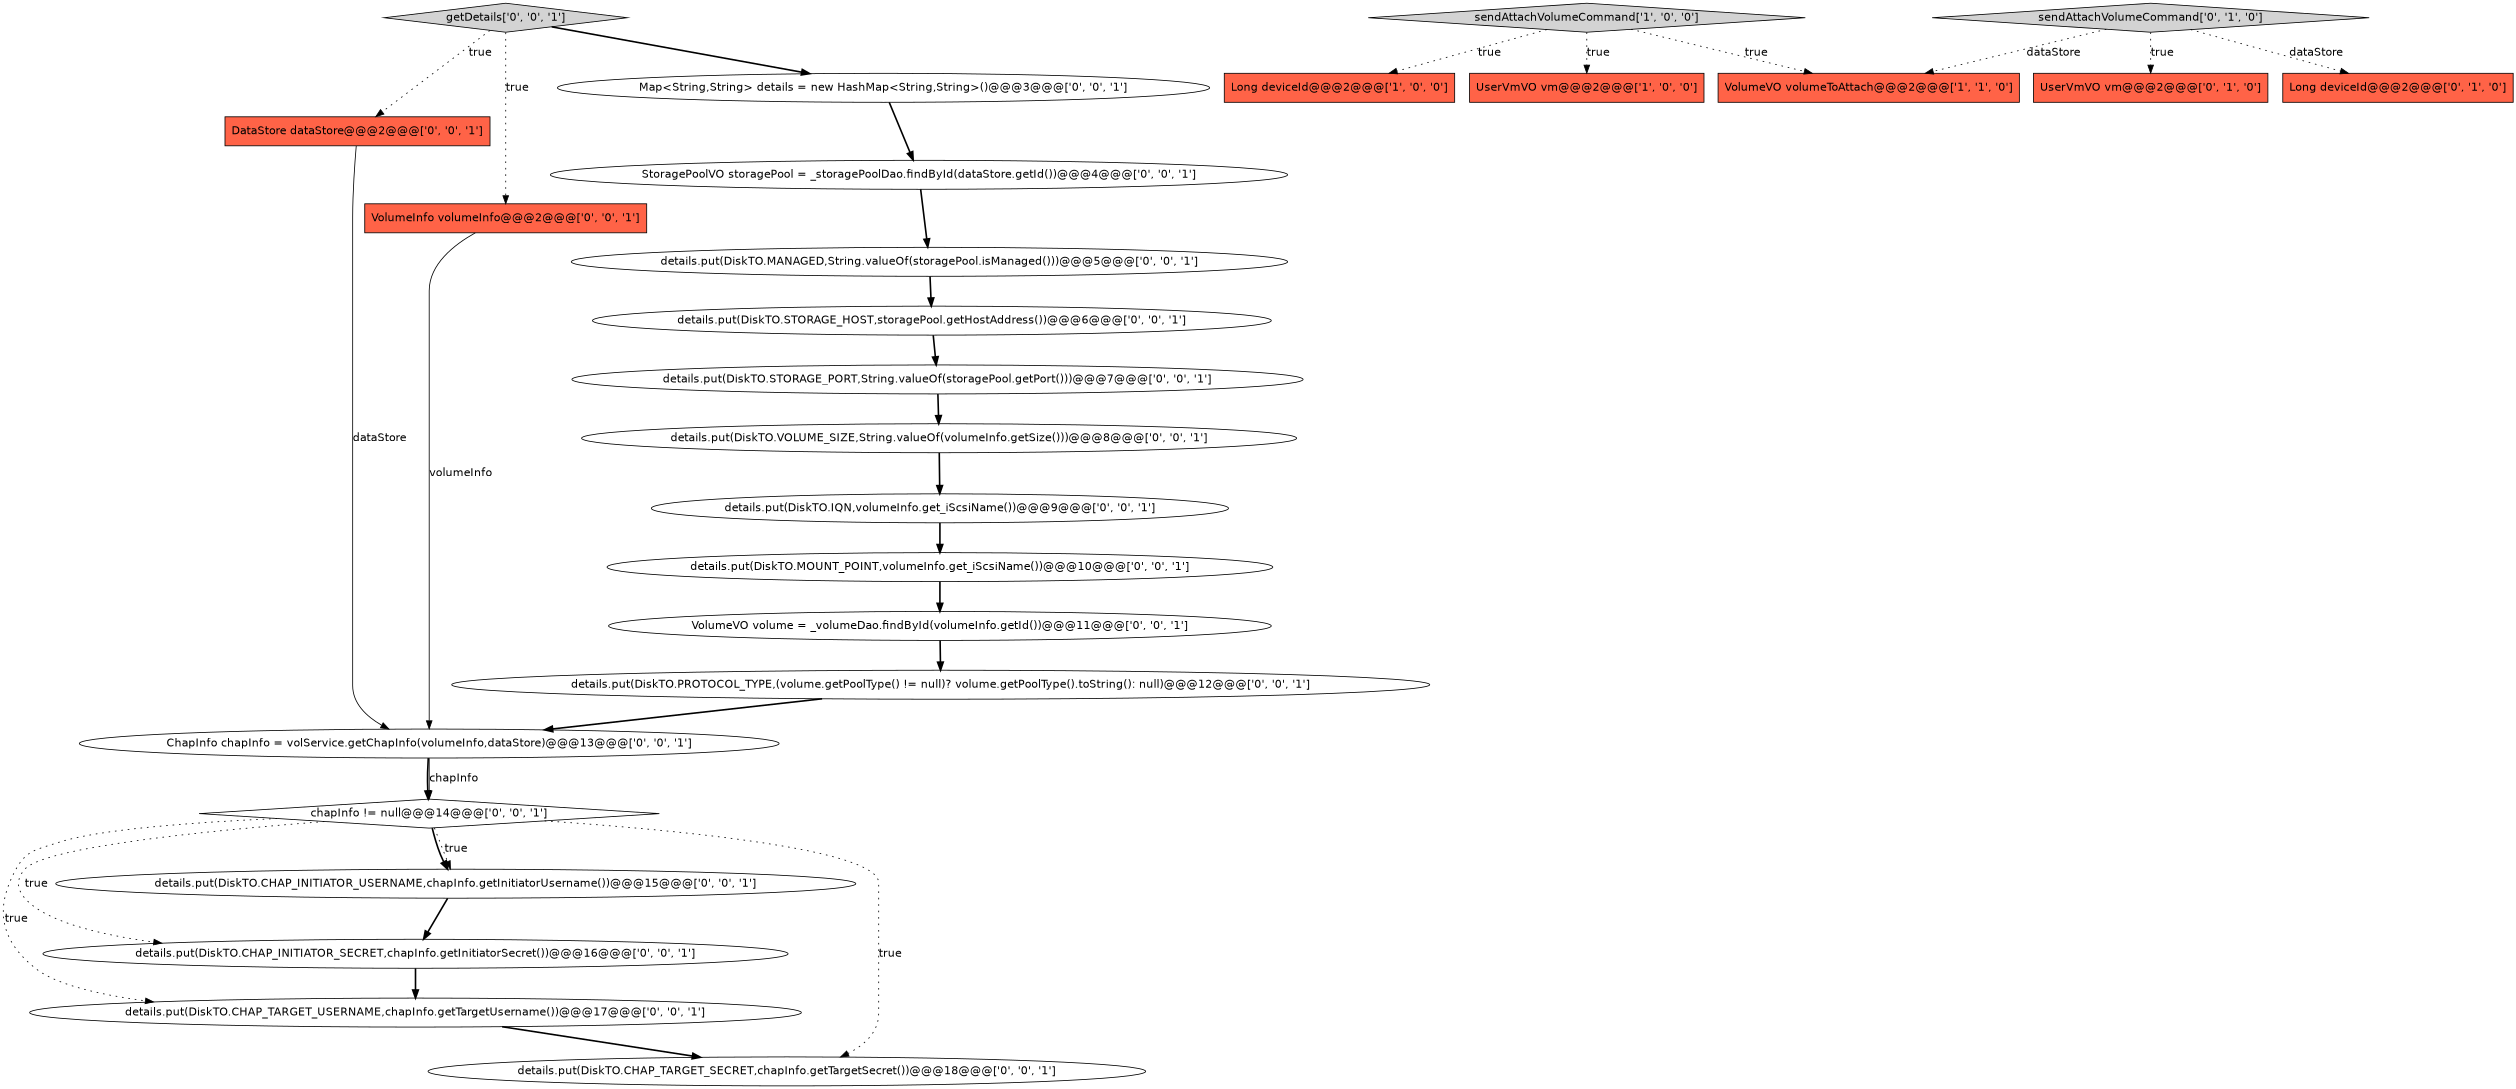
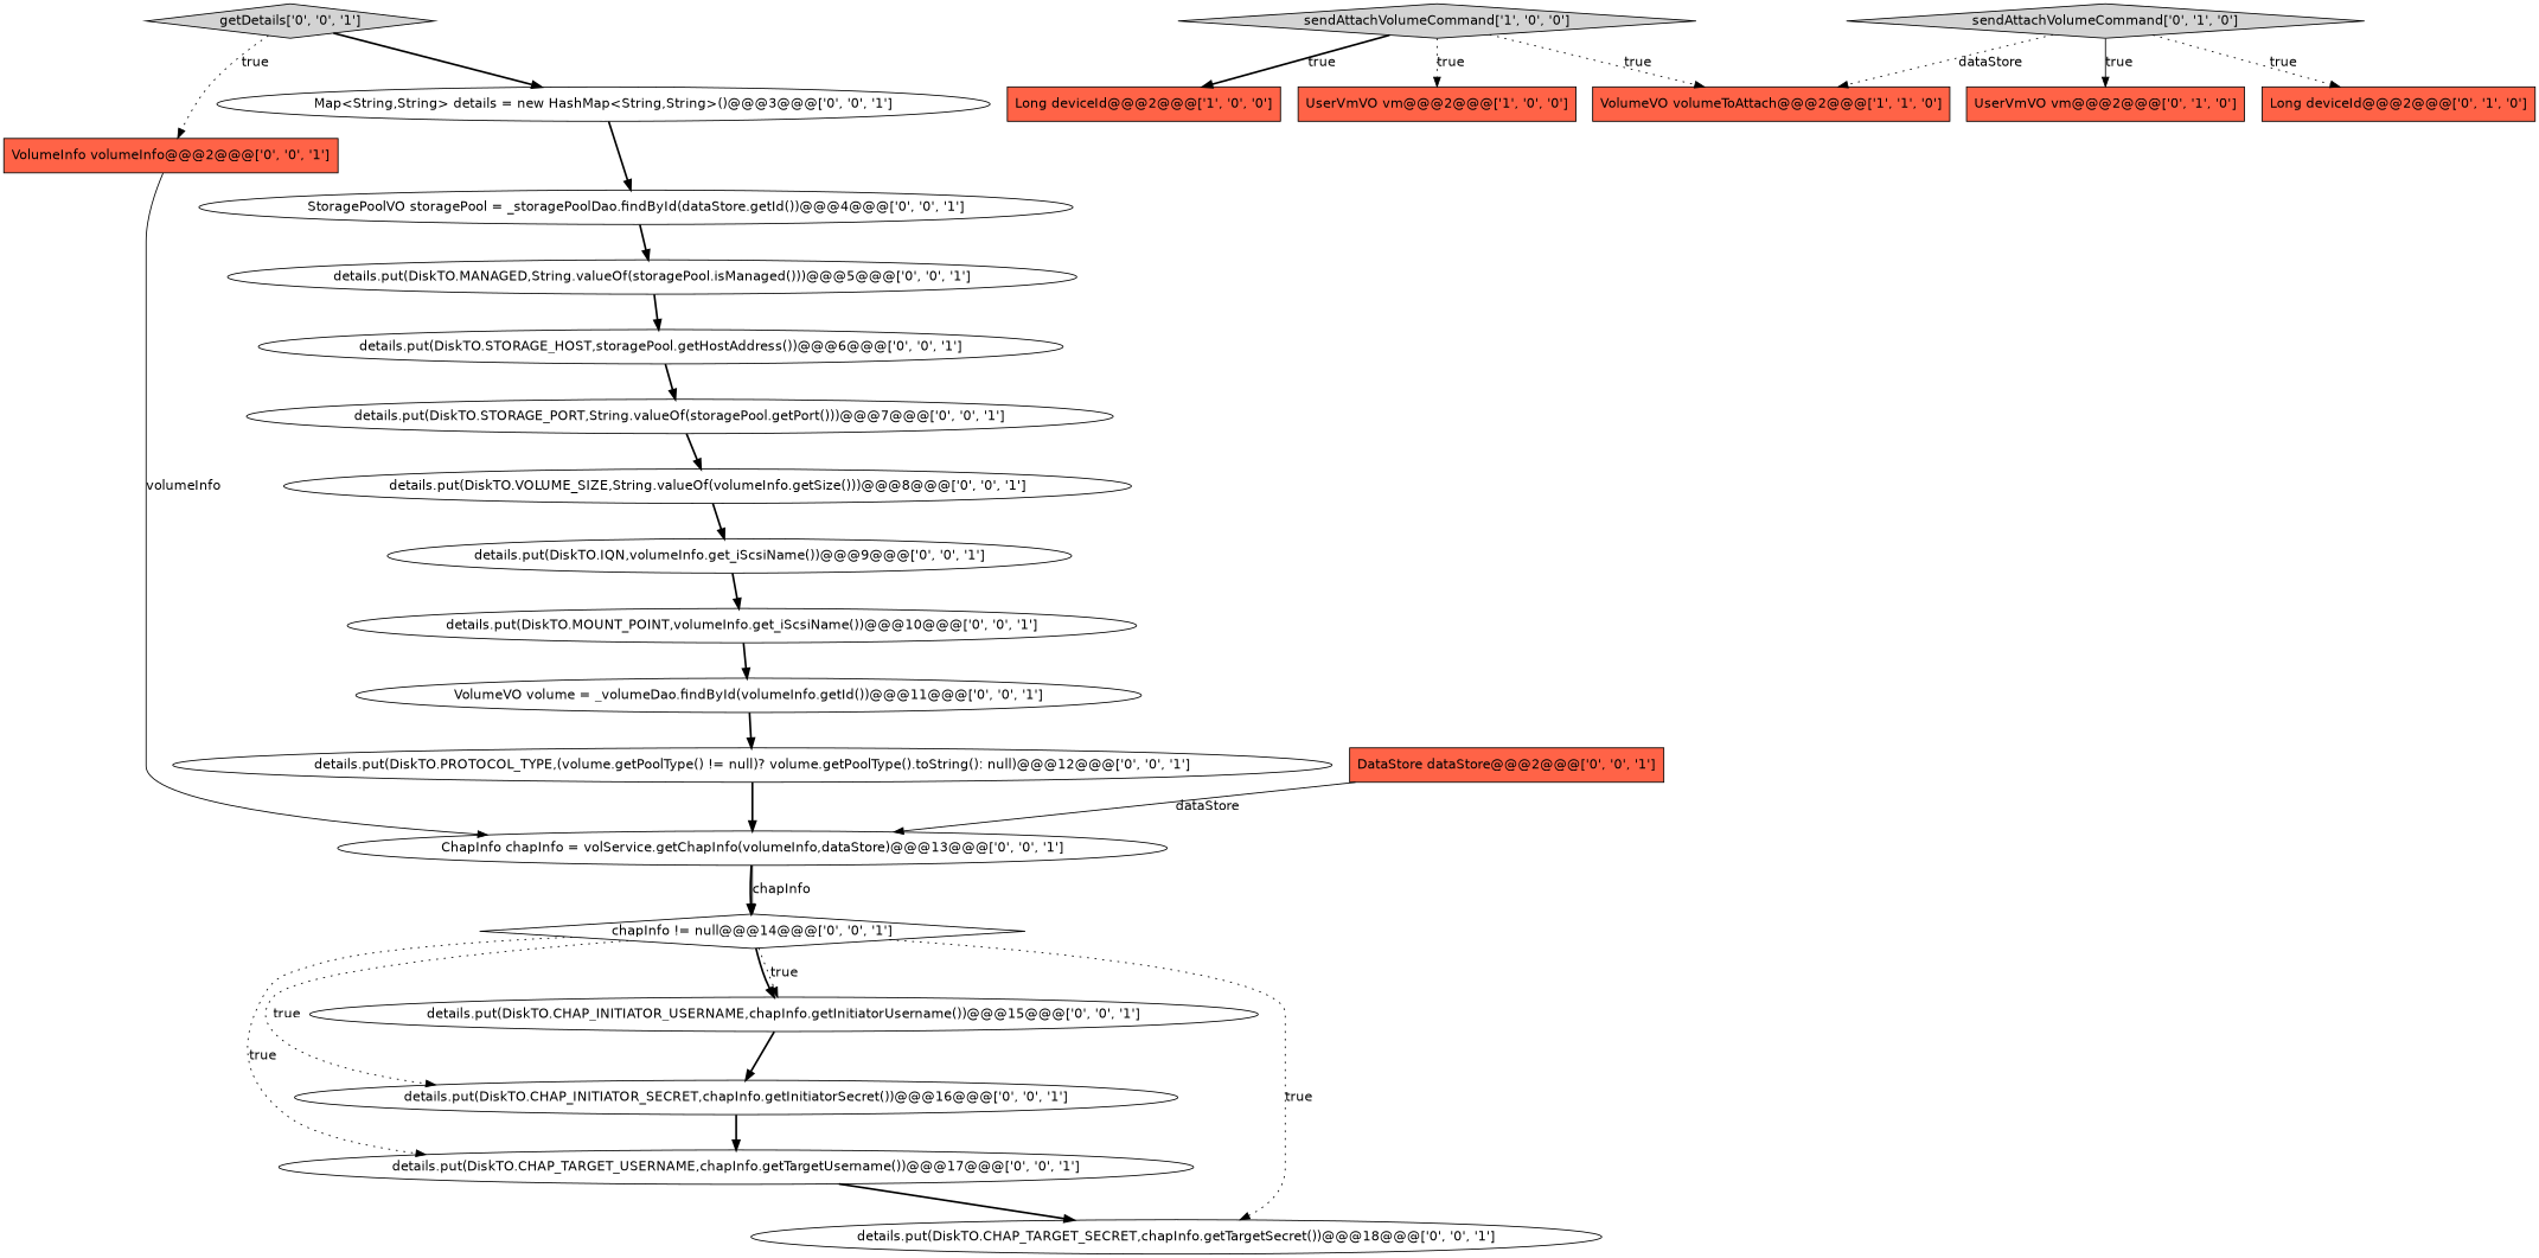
  digraph {
    fontname="DejaVu Sans"
    node [fillcolor=white fontname="DejaVu Sans" shape=ellipse style=filled]
    edge [fontname="DejaVu Sans" style=bold]
    n1 [label="details.put(DiskTO.CHAP_TARGET_USERNAME,chapInfo.getTargetUsername())@@@17@@@['0', '0', '1']"]
    n2 [label="details.put(DiskTO.CHAP_TARGET_SECRET,chapInfo.getTargetSecret())@@@18@@@['0', '0', '1']"]
    n3 [fillcolor=lightgray label="sendAttachVolumeCommand['1', '0', '0']" shape=diamond]
    n4 [fillcolor=tomato label="Long deviceId@@@2@@@['1', '0', '0']" shape=box]
    n5 [fillcolor=tomato label="UserVmVO vm@@@2@@@['1', '0', '0']" shape=box]
    n6 [fillcolor=tomato label="VolumeVO volumeToAttach@@@2@@@['1', '1', '0']" shape=box]
    n7 [label="VolumeVO volume = _volumeDao.findById(volumeInfo.getId())@@@11@@@['0', '0', '1']"]
    n8 [label="details.put(DiskTO.PROTOCOL_TYPE,(volume.getPoolType() != null)? volume.getPoolType().toString(): null)@@@12@@@['0', '0', '1']"]
    n9 [label="ChapInfo chapInfo = volService.getChapInfo(volumeInfo,dataStore)@@@13@@@['0', '0', '1']"]
    n10 [fillcolor=lightgray label="getDetails['0', '0', '1']" shape=diamond]
    n11 [fillcolor=tomato label="DataStore dataStore@@@2@@@['0', '0', '1']" shape=box]
    n12 [fillcolor=tomato label="VolumeInfo volumeInfo@@@2@@@['0', '0', '1']" shape=box]
    n13 [label="Map<String,String> details = new HashMap<String,String>()@@@3@@@['0', '0', '1']"]
    n14 [label="StoragePoolVO storagePool = _storagePoolDao.findById(dataStore.getId())@@@4@@@['0', '0', '1']"]
    n15 [label="details.put(DiskTO.CHAP_INITIATOR_USERNAME,chapInfo.getInitiatorUsername())@@@15@@@['0', '0', '1']"]
    n16 [label="details.put(DiskTO.CHAP_INITIATOR_SECRET,chapInfo.getInitiatorSecret())@@@16@@@['0', '0', '1']"]
    n17 [label="chapInfo != null@@@14@@@['0', '0', '1']" shape=diamond]
    n18 [fillcolor=tomato label="UserVmVO vm@@@2@@@['0', '1', '0']" shape=box]
    n19 [label="details.put(DiskTO.IQN,volumeInfo.get_iScsiName())@@@9@@@['0', '0', '1']"]
    n20 [label="details.put(DiskTO.MOUNT_POINT,volumeInfo.get_iScsiName())@@@10@@@['0', '0', '1']"]
    n21 [label="details.put(DiskTO.MANAGED,String.valueOf(storagePool.isManaged()))@@@5@@@['0', '0', '1']"]
    n22 [label="details.put(DiskTO.STORAGE_HOST,storagePool.getHostAddress())@@@6@@@['0', '0', '1']"]
    n23 [fillcolor=lightgray label="sendAttachVolumeCommand['0', '1', '0']" shape=diamond]
    n24 [fillcolor=tomato label="Long deviceId@@@2@@@['0', '1', '0']" shape=box]
    n25 [label="details.put(DiskTO.STORAGE_PORT,String.valueOf(storagePool.getPort()))@@@7@@@['0', '0', '1']"]
    n26 [label="details.put(DiskTO.VOLUME_SIZE,String.valueOf(volumeInfo.getSize()))@@@8@@@['0', '0', '1']"]
    n1 -> n2
-   n3 -> n4 [label=true style=dotted]
+   n3 -> n4 [label=true]
    n3 -> n5 [label=true style=dotted]
    n3 -> n6 [label=true style=dotted]
    n7 -> n8
    n8 -> n9
    n9 -> n17
    n9 -> n17 [label=chapInfo style=solid]
-   n10 -> n11 [label=true style=dotted]
    n10 -> n12 [label=true style=dotted]
    n10 -> n13
    n11 -> n9 [label=dataStore style=solid]
    n12 -> n9 [label=volumeInfo style=solid]
    n13 -> n14
    n14 -> n21
    n15 -> n16
    n16 -> n1
    n17 -> n1 [label=true style=dotted]
    n17 -> n2 [label=true style=dotted]
    n17 -> n15
    n17 -> n15 [label=true style=dotted]
    n17 -> n16 [label=true style=dotted]
    n19 -> n20
    n20 -> n7
    n21 -> n22
    n22 -> n25
    n23 -> n6 [label=dataStore style=dotted]
-   n23 -> n18 [label=true style=dotted]
-   n23 -> n24 [label=dataStore style=dotted]
+   n23 -> n18 [label=true style=solid]
+   n23 -> n24 [label=true style=dotted]
    n25 -> n26
    n26 -> n19
  }
